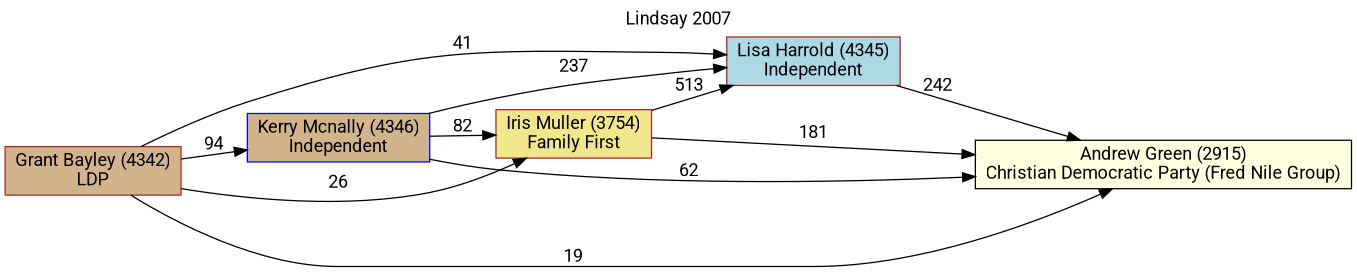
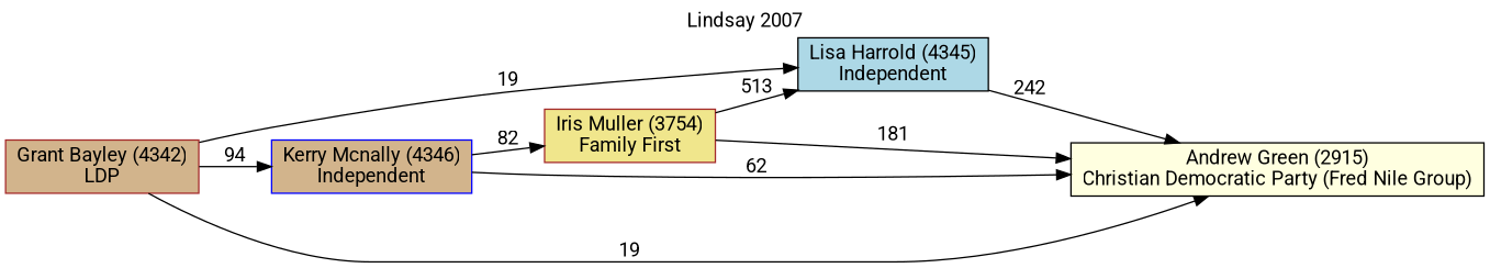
  digraph {
    fontname=Roboto
    label="Lindsay 2007"
    labelloc=t
    mclimit=10
    rankdir=LR
    node [color=black fillcolor=tan fontname=Roboto shape=box style=filled]
    edge [fontname=Roboto]
    n1 [fillcolor=lightyellow label="Andrew Green (2915)\nChristian Democratic Party (Fred Nile Group)"]
-   n2 [color=brown fillcolor=lightblue label="Lisa Harrold (4345)\nIndependent"]
+   n2 [fillcolor=lightblue label="Lisa Harrold (4345)\nIndependent"]
    n3 [color=brown fillcolor=khaki label="Iris Muller (3754)\nFamily First"]
    n4 [color=blue label="Kerry Mcnally (4346)\nIndependent"]
    n5 [color=brown label="Grant Bayley (4342)\nLDP"]
    n2 -> n1 [label=242]
    n3 -> n1 [label=181]
    n3 -> n2 [label=513]
    n4 -> n1 [label=62]
-   n4 -> n2 [label=237]
    n4 -> n3 [label=82]
    n5 -> n1 [label=19]
-   n5 -> n2 [label=41]
-   n5 -> n3 [label=26]
+   n5 -> n2 [label=19]
    n5 -> n4 [label=94]
  }
